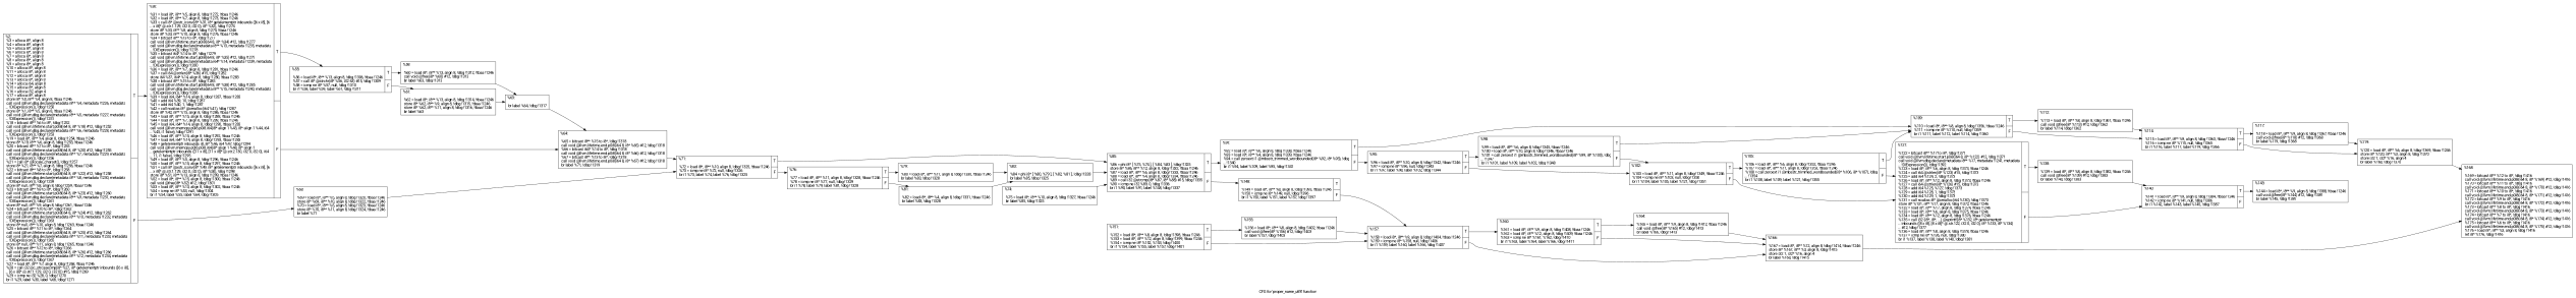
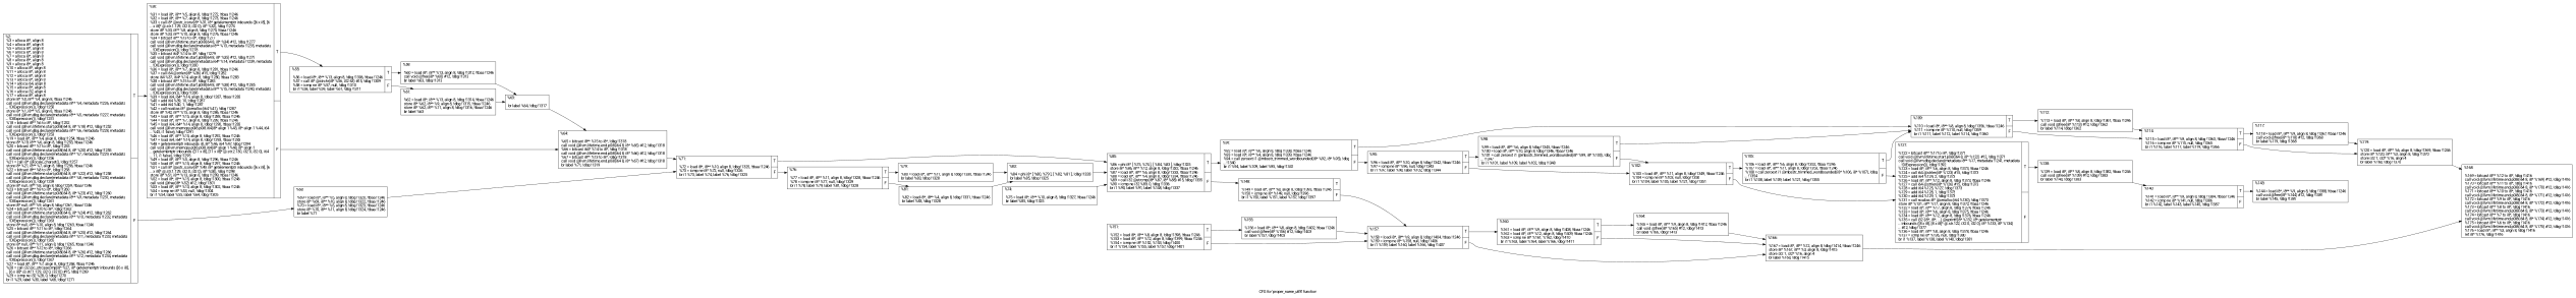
  digraph {
    fontname=Roboto
    label="CFG for 'proper_name_utf8' function"
    rankdir=LR
    node [fontname=Roboto shape=record]
    edge [fontname=Roboto tailport=s0]
    n1 [label="{%2:\l  %3 = alloca i8*, align 8\l  %4 = alloca i8*, align 8\l  %5 = alloca i8*, align 8\l  %6 = alloca i8*, align 8\l  %7 = alloca i8*, align 8\l  %8 = alloca i8*, align 8\l  %9 = alloca i8*, align 8\l  %10 = alloca i8*, align 8\l  %11 = alloca i8*, align 8\l  %12 = alloca i8*, align 8\l  %13 = alloca i8*, align 8\l  %14 = alloca i64, align 8\l  %15 = alloca i8*, align 8\l  %16 = alloca i32, align 4\l  %17 = alloca i8*, align 8\l  store i8* %0, i8** %4, align 8, !tbaa !1246\l  call void @llvm.dbg.declare(metadata i8** %4, metadata !1226, metadata\l... !DIExpression()), !dbg !1250\l  store i8* %1, i8** %5, align 8, !tbaa !1246\l  call void @llvm.dbg.declare(metadata i8** %5, metadata !1227, metadata\l... !DIExpression()), !dbg !1251\l  %18 = bitcast i8** %6 to i8*, !dbg !1252\l  call void @llvm.lifetime.start.p0i8(i64 8, i8* %18) #12, !dbg !1252\l  call void @llvm.dbg.declare(metadata i8** %6, metadata !1228, metadata\l... !DIExpression()), !dbg !1253\l  %19 = load i8*, i8** %4, align 8, !dbg !1254, !tbaa !1246\l  store i8* %19, i8** %6, align 8, !dbg !1253, !tbaa !1246\l  %20 = bitcast i8** %7 to i8*, !dbg !1255\l  call void @llvm.lifetime.start.p0i8(i64 8, i8* %20) #12, !dbg !1255\l  call void @llvm.dbg.declare(metadata i8** %7, metadata !1229, metadata\l... !DIExpression()), !dbg !1256\l  %21 = call i8* @locale_charset(), !dbg !1257\l  store i8* %21, i8** %7, align 8, !dbg !1256, !tbaa !1246\l  %22 = bitcast i8** %8 to i8*, !dbg !1258\l  call void @llvm.lifetime.start.p0i8(i64 8, i8* %22) #12, !dbg !1258\l  call void @llvm.dbg.declare(metadata i8** %8, metadata !1230, metadata\l... !DIExpression()), !dbg !1259\l  store i8* null, i8** %8, align 8, !dbg !1259, !tbaa !1246\l  %23 = bitcast i8** %9 to i8*, !dbg !1260\l  call void @llvm.lifetime.start.p0i8(i64 8, i8* %23) #12, !dbg !1260\l  call void @llvm.dbg.declare(metadata i8** %9, metadata !1231, metadata\l... !DIExpression()), !dbg !1261\l  store i8* null, i8** %9, align 8, !dbg !1261, !tbaa !1246\l  %24 = bitcast i8** %10 to i8*, !dbg !1262\l  call void @llvm.lifetime.start.p0i8(i64 8, i8* %24) #12, !dbg !1262\l  call void @llvm.dbg.declare(metadata i8** %10, metadata !1232, metadata\l... !DIExpression()), !dbg !1263\l  store i8* null, i8** %10, align 8, !dbg !1263, !tbaa !1246\l  %25 = bitcast i8** %11 to i8*, !dbg !1264\l  call void @llvm.lifetime.start.p0i8(i64 8, i8* %25) #12, !dbg !1264\l  call void @llvm.dbg.declare(metadata i8** %11, metadata !1233, metadata\l... !DIExpression()), !dbg !1265\l  store i8* null, i8** %11, align 8, !dbg !1265, !tbaa !1246\l  %26 = bitcast i8** %12 to i8*, !dbg !1266\l  call void @llvm.lifetime.start.p0i8(i64 8, i8* %26) #12, !dbg !1266\l  call void @llvm.dbg.declare(metadata i8** %12, metadata !1234, metadata\l... !DIExpression()), !dbg !1267\l  %27 = load i8*, i8** %7, align 8, !dbg !1268, !tbaa !1246\l  %28 = call i32 @c_strcasecmp(i8* %27, i8* getelementptr inbounds ([6 x i8],\l... [6 x i8]* @.str.1.129, i32 0, i32 0)) #15, !dbg !1269\l  %29 = icmp ne i32 %28, 0, !dbg !1270\l  br i1 %29, label %30, label %68, !dbg !1271\l|{<s0>T|<s1>F}}"]
    n2 [label="{%30:\l\l  %31 = load i8*, i8** %5, align 8, !dbg !1272, !tbaa !1246\l  %32 = load i8*, i8** %7, align 8, !dbg !1273, !tbaa !1246\l  %33 = call i8* @xstr_iconv(i8* %31, i8* getelementptr inbounds ([6 x i8], [6\l... x i8]* @.str.1.129, i32 0, i32 0), i8* %32), !dbg !1274\l  store i8* %33, i8** %8, align 8, !dbg !1275, !tbaa !1246\l  store i8* %33, i8** %10, align 8, !dbg !1276, !tbaa !1246\l  %34 = bitcast i8** %13 to i8*, !dbg !1277\l  call void @llvm.lifetime.start.p0i8(i64 8, i8* %34) #12, !dbg !1277\l  call void @llvm.dbg.declare(metadata i8** %13, metadata !1235, metadata\l... !DIExpression()), !dbg !1278\l  %35 = bitcast i64* %14 to i8*, !dbg !1279\l  call void @llvm.lifetime.start.p0i8(i64 8, i8* %35) #12, !dbg !1279\l  call void @llvm.dbg.declare(metadata i64* %14, metadata !1239, metadata\l... !DIExpression()), !dbg !1280\l  %36 = load i8*, i8** %7, align 8, !dbg !1281, !tbaa !1246\l  %37 = call i64 @strlen(i8* %36) #15, !dbg !1282\l  store i64 %37, i64* %14, align 8, !dbg !1280, !tbaa !1283\l  %38 = bitcast i8** %15 to i8*, !dbg !1285\l  call void @llvm.lifetime.start.p0i8(i64 8, i8* %38) #12, !dbg !1285\l  call void @llvm.dbg.declare(metadata i8** %15, metadata !1240, metadata\l... !DIExpression()), !dbg !1286\l  %39 = load i64, i64* %14, align 8, !dbg !1287, !tbaa !1283\l  %40 = add i64 %39, 10, !dbg !1287\l  %41 = add i64 %40, 1, !dbg !1287\l  %42 = call noalias i8* @xmalloc(i64 %41), !dbg !1287\l  store i8* %42, i8** %15, align 8, !dbg !1286, !tbaa !1246\l  %43 = load i8*, i8** %15, align 8, !dbg !1288, !tbaa !1246\l  %44 = load i8*, i8** %7, align 8, !dbg !1289, !tbaa !1246\l  %45 = load i64, i64* %14, align 8, !dbg !1290, !tbaa !1283\l  call void @llvm.memcpy.p0i8.p0i8.i64(i8* align 1 %43, i8* align 1 %44, i64\l... %45, i1 false), !dbg !1291\l  %46 = load i8*, i8** %15, align 8, !dbg !1292, !tbaa !1246\l  %47 = load i64, i64* %14, align 8, !dbg !1293, !tbaa !1283\l  %48 = getelementptr inbounds i8, i8* %46, i64 %47, !dbg !1294\l  call void @llvm.memcpy.p0i8.p0i8.i64(i8* align 1 %48, i8* align 1\l... getelementptr inbounds ([11 x i8], [11 x i8]* @.str.2.130, i32 0, i32 0), i64\l... 11, i1 false), !dbg !1295\l  %49 = load i8*, i8** %5, align 8, !dbg !1296, !tbaa !1246\l  %50 = load i8*, i8** %15, align 8, !dbg !1297, !tbaa !1246\l  %51 = call i8* @xstr_iconv(i8* %49, i8* getelementptr inbounds ([6 x i8], [6\l... x i8]* @.str.1.129, i32 0, i32 0), i8* %50), !dbg !1298\l  store i8* %51, i8** %13, align 8, !dbg !1299, !tbaa !1246\l  %52 = load i8*, i8** %15, align 8, !dbg !1300, !tbaa !1246\l  call void @free(i8* %52) #12, !dbg !1301\l  %53 = load i8*, i8** %13, align 8, !dbg !1302, !tbaa !1246\l  %54 = icmp ne i8* %53, null, !dbg !1304\l  br i1 %54, label %55, label %64, !dbg !1305\l|{<s0>T|<s1>F}}"]
    n3 [label="{%68:\l\l  %69 = load i8*, i8** %5, align 8, !dbg !1320, !tbaa !1246\l  store i8* %69, i8** %10, align 8, !dbg !1322, !tbaa !1246\l  %70 = load i8*, i8** %5, align 8, !dbg !1323, !tbaa !1246\l  store i8* %70, i8** %11, align 8, !dbg !1324, !tbaa !1246\l  br label %71\l}"]
    n4 [label="{%55:\l\l  %56 = load i8*, i8** %13, align 8, !dbg !1306, !tbaa !1246\l  %57 = call i8* @strchr(i8* %56, i32 63) #15, !dbg !1309\l  %58 = icmp ne i8* %57, null, !dbg !1310\l  br i1 %58, label %59, label %61, !dbg !1311\l|{<s0>T|<s1>F}}"]
    n5 [label="{%64:\l\l  %65 = bitcast i8** %15 to i8*, !dbg !1318\l  call void @llvm.lifetime.end.p0i8(i64 8, i8* %65) #12, !dbg !1318\l  %66 = bitcast i64* %14 to i8*, !dbg !1318\l  call void @llvm.lifetime.end.p0i8(i64 8, i8* %66) #12, !dbg !1318\l  %67 = bitcast i8** %13 to i8*, !dbg !1318\l  call void @llvm.lifetime.end.p0i8(i64 8, i8* %67) #12, !dbg !1318\l  br label %71, !dbg !1319\l}"]
    n6 [label="{%71:\l\l  %72 = load i8*, i8** %10, align 8, !dbg !1325, !tbaa !1246\l  %73 = icmp ne i8* %72, null, !dbg !1326\l  br i1 %73, label %74, label %76, !dbg !1325\l|{<s0>T|<s1>F}}"]
    n7 [label="{%59:\l\l  %60 = load i8*, i8** %13, align 8, !dbg !1312, !tbaa !1246\l  call void @free(i8* %60) #12, !dbg !1313\l  br label %63, !dbg !1313\l}"]
    n8 [label="{%61:\l\l  %62 = load i8*, i8** %13, align 8, !dbg !1314, !tbaa !1246\l  store i8* %62, i8** %9, align 8, !dbg !1315, !tbaa !1246\l  store i8* %62, i8** %11, align 8, !dbg !1316, !tbaa !1246\l  br label %63\l}"]
    n9 [label="{%76:\l\l  %77 = load i8*, i8** %11, align 8, !dbg !1328, !tbaa !1246\l  %78 = icmp ne i8* %77, null, !dbg !1329\l  br i1 %78, label %79, label %81, !dbg !1328\l|{<s0>T|<s1>F}}"]
    n10 [label="{%85:\l\l  %86 = phi i8* [ %75, %74 ], [ %84, %83 ], !dbg !1325\l  store i8* %86, i8** %12, align 8, !dbg !1332, !tbaa !1246\l  %87 = load i8*, i8** %6, align 8, !dbg !1333, !tbaa !1246\l  %88 = load i8*, i8** %4, align 8, !dbg !1334, !tbaa !1246\l  %89 = call i32 @strcmp(i8* %87, i8* %88) #15, !dbg !1335\l  %90 = icmp ne i32 %89, 0, !dbg !1336\l  br i1 %90, label %91, label %148, !dbg !1337\l|{<s0>T|<s1>F}}"]
    n11 [label="{%63:\l\l  br label %64, !dbg !1317\l}"]
    n12 [label="{%74:\l\l  %75 = load i8*, i8** %10, align 8, !dbg !1327, !tbaa !1246\l  br label %85, !dbg !1325\l}"]
    n13 [label="{%79:\l\l  %80 = load i8*, i8** %11, align 8, !dbg !1330, !tbaa !1246\l  br label %83, !dbg !1328\l}"]
    n14 [label="{%81:\l\l  %82 = load i8*, i8** %4, align 8, !dbg !1331, !tbaa !1246\l  br label %83, !dbg !1328\l}"]
    n15 [label="{%91:\l\l  %92 = load i8*, i8** %6, align 8, !dbg !1338, !tbaa !1246\l  %93 = load i8*, i8** %4, align 8, !dbg !1339, !tbaa !1246\l  %94 = call zeroext i1 @mbsstr_trimmed_wordbounded(i8* %92, i8* %93), !dbg\l... !1340\l  br i1 %94, label %109, label %95, !dbg !1341\l|{<s0>T|<s1>F}}"]
    n16 [label="{%148:\l\l  %149 = load i8*, i8** %8, align 8, !dbg !1393, !tbaa !1246\l  %150 = icmp ne i8* %149, null, !dbg !1396\l  br i1 %150, label %151, label %157, !dbg !1397\l|{<s0>T|<s1>F}}"]
    n17 [label="{%83:\l\l  %84 = phi i8* [ %80, %79 ], [ %82, %81 ], !dbg !1328\l  br label %85, !dbg !1325\l}"]
    n18 [label="{%109:\l\l  %110 = load i8*, i8** %8, align 8, !dbg !1356, !tbaa !1246\l  %111 = icmp ne i8* %110, null, !dbg !1359\l  br i1 %111, label %112, label %114, !dbg !1360\l|{<s0>T|<s1>F}}"]
    n19 [label="{%95:\l\l  %96 = load i8*, i8** %10, align 8, !dbg !1342, !tbaa !1246\l  %97 = icmp ne i8* %96, null, !dbg !1343\l  br i1 %97, label %98, label %102, !dbg !1344\l|{<s0>T|<s1>F}}"]
    n20 [label="{%157:\l\l  %158 = load i8*, i8** %9, align 8, !dbg !1404, !tbaa !1246\l  %159 = icmp ne i8* %158, null, !dbg !1406\l  br i1 %159, label %160, label %166, !dbg !1407\l|{<s0>T|<s1>F}}"]
    n21 [label="{%112:\l\l  %113 = load i8*, i8** %8, align 8, !dbg !1361, !tbaa !1246\l  call void @free(i8* %113) #12, !dbg !1362\l  br label %114, !dbg !1362\l}"]
    n22 [label="{%114:\l\l  %115 = load i8*, i8** %9, align 8, !dbg !1363, !tbaa !1246\l  %116 = icmp ne i8* %115, null, !dbg !1365\l  br i1 %116, label %117, label %119, !dbg !1366\l|{<s0>T|<s1>F}}"]
    n23 [label="{%98:\l\l  %99 = load i8*, i8** %6, align 8, !dbg !1345, !tbaa !1246\l  %100 = load i8*, i8** %10, align 8, !dbg !1346, !tbaa !1246\l  %101 = call zeroext i1 @mbsstr_trimmed_wordbounded(i8* %99, i8* %100), !dbg\l... !1347\l  br i1 %101, label %109, label %102, !dbg !1348\l|{<s0>T|<s1>F}}"]
    n24 [label="{%102:\l\l  %103 = load i8*, i8** %11, align 8, !dbg !1349, !tbaa !1246\l  %104 = icmp ne i8* %103, null, !dbg !1350\l  br i1 %104, label %105, label %121, !dbg !1351\l|{<s0>T|<s1>F}}"]
    n25 [label="{%151:\l\l  %152 = load i8*, i8** %8, align 8, !dbg !1398, !tbaa !1246\l  %153 = load i8*, i8** %12, align 8, !dbg !1399, !tbaa !1246\l  %154 = icmp ne i8* %152, %153, !dbg !1400\l  br i1 %154, label %155, label %157, !dbg !1401\l|{<s0>T|<s1>F}}"]
    n26 [label="{%155:\l\l  %156 = load i8*, i8** %8, align 8, !dbg !1402, !tbaa !1246\l  call void @free(i8* %156) #12, !dbg !1403\l  br label %157, !dbg !1403\l}"]
    n27 [label="{%160:\l\l  %161 = load i8*, i8** %9, align 8, !dbg !1408, !tbaa !1246\l  %162 = load i8*, i8** %12, align 8, !dbg !1409, !tbaa !1246\l  %163 = icmp ne i8* %161, %162, !dbg !1410\l  br i1 %163, label %164, label %166, !dbg !1411\l|{<s0>T|<s1>F}}"]
    n28 [label="{%166:\l\l  %167 = load i8*, i8** %12, align 8, !dbg !1414, !tbaa !1246\l  store i8* %167, i8** %3, align 8, !dbg !1415\l  store i32 1, i32* %16, align 4\l  br label %168, !dbg !1415\l}"]
    n29 [label="{%117:\l\l  %118 = load i8*, i8** %9, align 8, !dbg !1367, !tbaa !1246\l  call void @free(i8* %118) #12, !dbg !1368\l  br label %119, !dbg !1368\l}"]
    n30 [label="{%119:\l\l  %120 = load i8*, i8** %6, align 8, !dbg !1369, !tbaa !1246\l  store i8* %120, i8** %3, align 8, !dbg !1370\l  store i32 1, i32* %16, align 4\l  br label %168, !dbg !1370\l}"]
    n31 [label="{%105:\l\l  %106 = load i8*, i8** %6, align 8, !dbg !1352, !tbaa !1246\l  %107 = load i8*, i8** %11, align 8, !dbg !1353, !tbaa !1246\l  %108 = call zeroext i1 @mbsstr_trimmed_wordbounded(i8* %106, i8* %107), !dbg\l... !1354\l  br i1 %108, label %109, label %121, !dbg !1355\l|{<s0>T|<s1>F}}"]
    n32 [label="{%121:\l\l  %122 = bitcast i8** %17 to i8*, !dbg !1371\l  call void @llvm.lifetime.start.p0i8(i64 8, i8* %122) #12, !dbg !1371\l  call void @llvm.dbg.declare(metadata i8** %17, metadata !1241, metadata\l... !DIExpression()), !dbg !1392\l  %123 = load i8*, i8** %6, align 8, !dbg !1373, !tbaa !1246\l  %124 = call i64 @strlen(i8* %123) #15, !dbg !1373\l  %125 = add i64 %124, 2, !dbg !1373\l  %126 = load i8*, i8** %12, align 8, !dbg !1373, !tbaa !1246\l  %127 = call i64 @strlen(i8* %126) #15, !dbg !1373\l  %128 = add i64 %125, %127, !dbg !1373\l  %129 = add i64 %128, 1, !dbg !1373\l  %130 = add i64 %129, 1, !dbg !1373\l  %131 = call noalias i8* @xmalloc(i64 %130), !dbg !1373\l  store i8* %131, i8** %17, align 8, !dbg !1372, !tbaa !1246\l  %132 = load i8*, i8** %17, align 8, !dbg !1374, !tbaa !1246\l  %133 = load i8*, i8** %6, align 8, !dbg !1375, !tbaa !1246\l  %134 = load i8*, i8** %12, align 8, !dbg !1376, !tbaa !1246\l  %135 = call i32 (i8*, i8*, ...) @sprintf(i8* %132, i8* getelementptr\l... inbounds ([8 x i8], [8 x i8]* @.str.122, i32 0, i32 0), i8* %133, i8* %134)\l... #12, !dbg !1377\l  %136 = load i8*, i8** %8, align 8, !dbg !1378, !tbaa !1246\l  %137 = icmp ne i8* %136, null, !dbg !1380\l  br i1 %137, label %138, label %140, !dbg !1381\l|{<s0>T|<s1>F}}"]
    n33 [label="{%138:\l\l  %139 = load i8*, i8** %8, align 8, !dbg !1382, !tbaa !1246\l  call void @free(i8* %139) #12, !dbg !1383\l  br label %140, !dbg !1383\l}"]
    n34 [label="{%140:\l\l  %141 = load i8*, i8** %9, align 8, !dbg !1384, !tbaa !1246\l  %142 = icmp ne i8* %141, null, !dbg !1386\l  br i1 %142, label %143, label %145, !dbg !1387\l|{<s0>T|<s1>F}}"]
    n35 [label="{%143:\l\l  %144 = load i8*, i8** %9, align 8, !dbg !1388, !tbaa !1246\l  call void @free(i8* %144) #12, !dbg !1389\l  br label %145, !dbg !1389\l}"]
    n36 [label="{%168:\l\l  %169 = bitcast i8** %12 to i8*, !dbg !1416\l  call void @llvm.lifetime.end.p0i8(i64 8, i8* %169) #12, !dbg !1416\l  %170 = bitcast i8** %11 to i8*, !dbg !1416\l  call void @llvm.lifetime.end.p0i8(i64 8, i8* %170) #12, !dbg !1416\l  %171 = bitcast i8** %10 to i8*, !dbg !1416\l  call void @llvm.lifetime.end.p0i8(i64 8, i8* %171) #12, !dbg !1416\l  %172 = bitcast i8** %9 to i8*, !dbg !1416\l  call void @llvm.lifetime.end.p0i8(i64 8, i8* %172) #12, !dbg !1416\l  %173 = bitcast i8** %8 to i8*, !dbg !1416\l  call void @llvm.lifetime.end.p0i8(i64 8, i8* %173) #12, !dbg !1416\l  %174 = bitcast i8** %7 to i8*, !dbg !1416\l  call void @llvm.lifetime.end.p0i8(i64 8, i8* %174) #12, !dbg !1416\l  %175 = bitcast i8** %6 to i8*, !dbg !1416\l  call void @llvm.lifetime.end.p0i8(i64 8, i8* %175) #12, !dbg !1416\l  %176 = load i8*, i8** %3, align 8, !dbg !1416\l  ret i8* %176, !dbg !1416\l}"]
    n37 [label="{%164:\l\l  %165 = load i8*, i8** %9, align 8, !dbg !1412, !tbaa !1246\l  call void @free(i8* %165) #12, !dbg !1413\l  br label %166, !dbg !1413\l}"]
    n1 -> n2
    n1 -> n3 [tailport=s1]
    n2 -> n4
    n2 -> n5 [tailport=s1]
    n3 -> n6
    n4 -> n7
    n4 -> n8 [tailport=s1]
    n5 -> n6
    n6 -> n9 [tailport=s1]
    n6 -> n10
    n7 -> n11
    n8 -> n11
    n9 -> n13
    n9 -> n14 [tailport=s1]
    n10 -> n15
    n10 -> n16 [tailport=s1]
    n11 -> n5
    n12 -> n10
    n13 -> n17
    n14 -> n17
    n15 -> n18
    n15 -> n19 [tailport=s1]
    n16 -> n20 [tailport=s1]
    n17 -> n10
    n18 -> n21
    n18 -> n22 [tailport=s1]
    n19 -> n23
    n19 -> n24 [tailport=s1]
    n20 -> n27
    n20 -> n28 [tailport=s1]
    n21 -> n22
    n22 -> n29
    n22 -> n30 [tailport=s1]
    n23 -> n18
    n23 -> n24 [tailport=s1]
    n24 -> n31
    n24 -> n32 [tailport=s1]
    n25 -> n20 [tailport=s1]
    n25 -> n26
    n26 -> n20
    n27 -> n28 [tailport=s1]
    n27 -> n37
    n28 -> n36
    n29 -> n30
    n30 -> n36
    n31 -> n18
    n31 -> n32 [tailport=s1]
    n32 -> n33
-   n32 -> n34 [tailport=s1]
    n33 -> n34
    n34 -> n35
    n37 -> n28
  }
